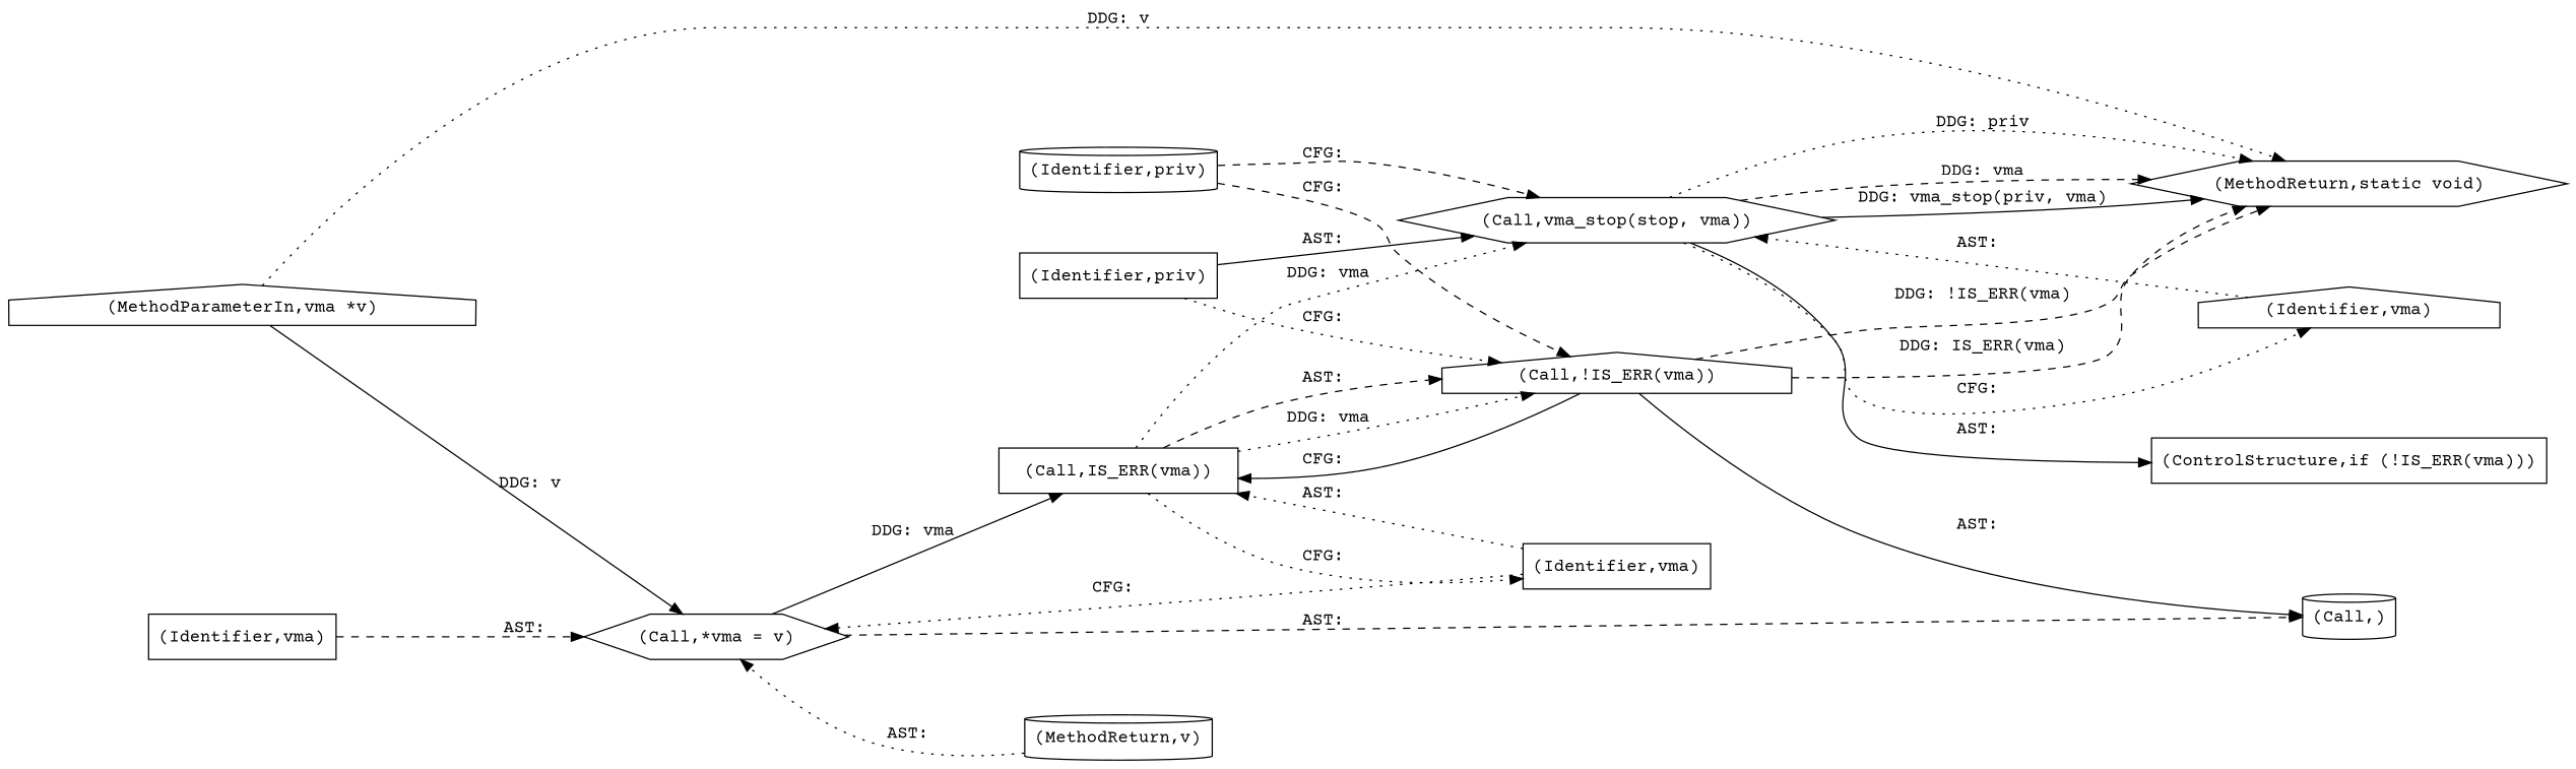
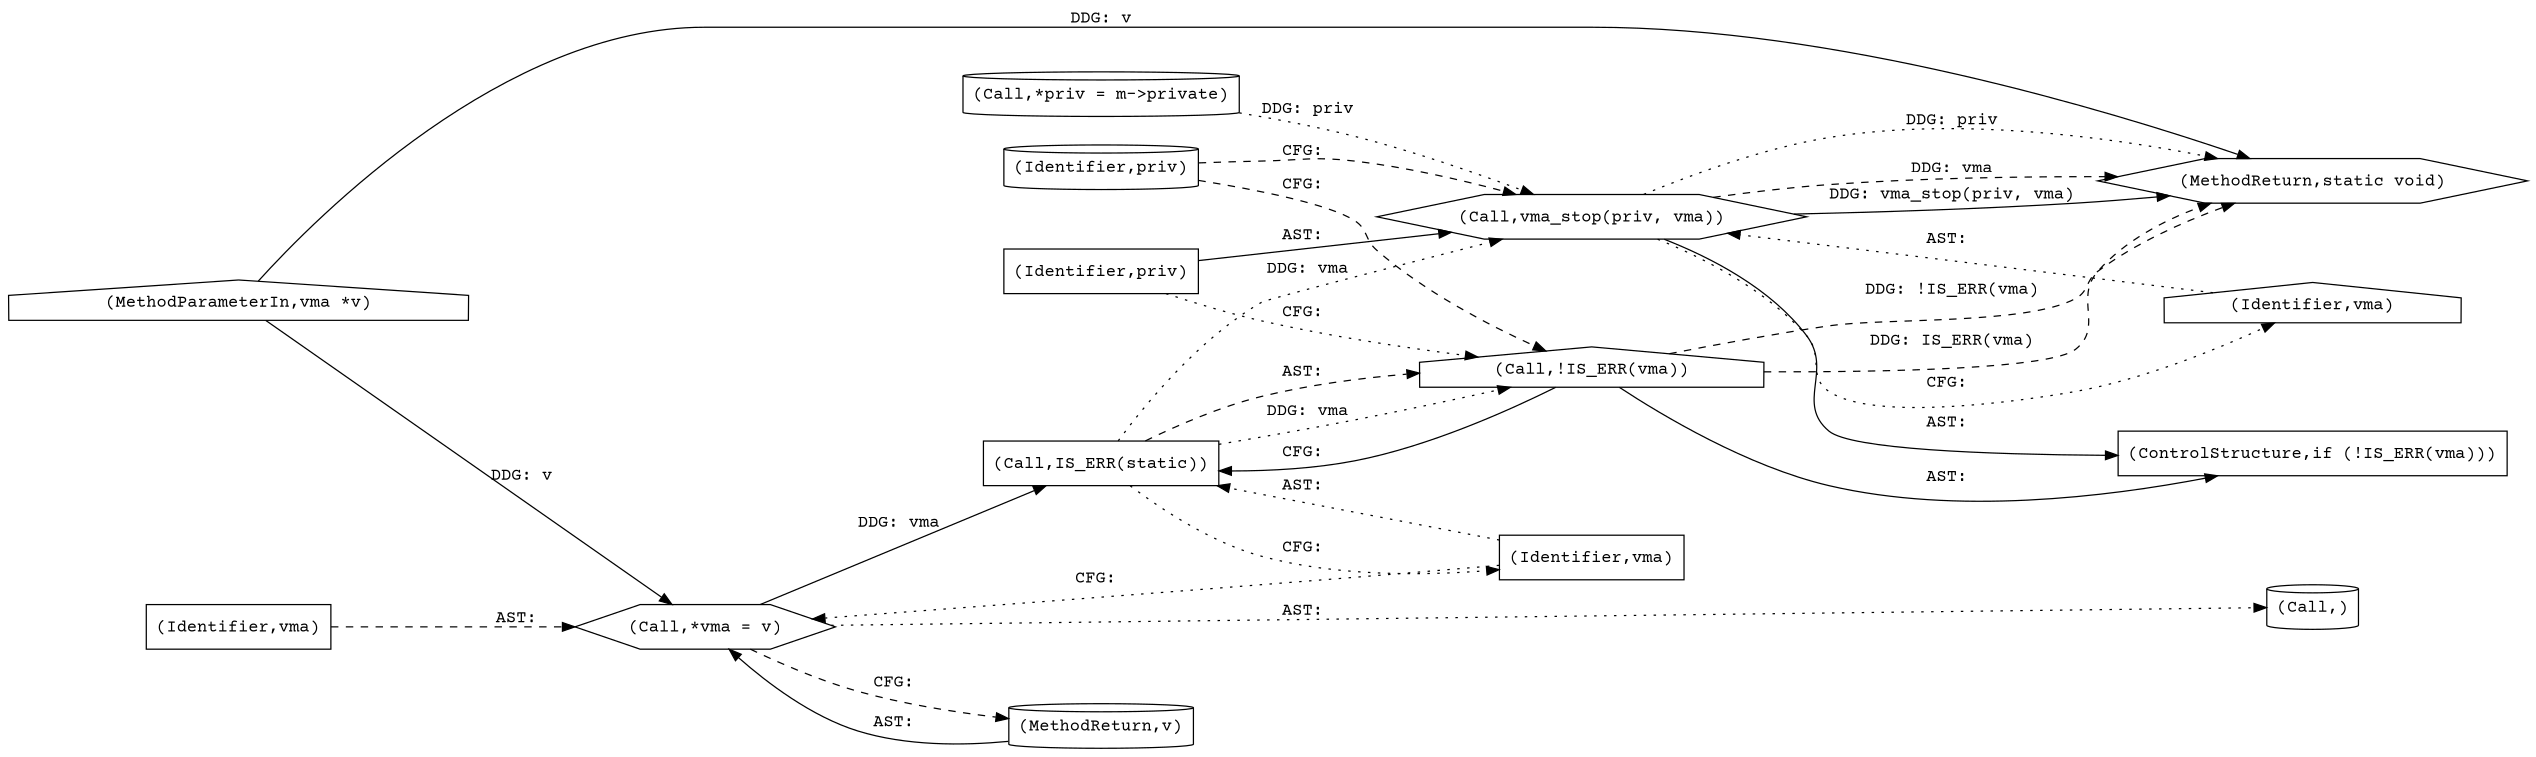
  digraph {
    fontname="Courier Prime"
    rankdir=LR
    node [fontname="Courier Prime" shape=box]
    edge [fontname="Courier Prime" style=dotted]
    n1 [label="(Call,*vma = v)" shape=hexagon]
-   n2 [label="(Call,IS_ERR(vma))"]
+   n2 [label="(Call,IS_ERR(static))"]
    n3 [label="(Call,)" shape=cylinder]
    n4 [label="(MethodReturn,v)" shape=cylinder]
    n5 [label="(Call,!IS_ERR(vma))" shape=house]
-   n6 [label="(Call,vma_stop(stop, vma))" shape=hexagon]
+   n6 [label="(Call,vma_stop(priv, vma))" shape=hexagon]
    n7 [label="(Identifier,vma)"]
    n8 [label="(MethodReturn,static void)" shape=hexagon]
    n9 [label="(MethodParameterIn,vma *v)" shape=house]
    n10 [label="(ControlStructure,if (!IS_ERR(vma)))"]
    n11 [label="(Identifier,vma)" shape=house]
    n12 [label="(Identifier,priv)" shape=cylinder]
    n13 [label="(Identifier,vma)"]
    n14 [label="(Identifier,priv)"]
+   n15 [label="(Call,*priv = m->private)" shape=cylinder]
    n1 -> n2 [label="DDG: vma" style=solid]
-   n1 -> n3 [label="AST: " style=dashed]
+   n1 -> n3 [label="AST: "]
+   n1 -> n4 [label="CFG: " style=dashed]
    n2 -> n5 [label="AST: " style=dashed]
    n2 -> n5 [label="DDG: vma"]
    n2 -> n6 [label="DDG: vma"]
    n2 -> n7 [label="CFG: "]
-   n4 -> n1 [label="AST: "]
+   n4 -> n1 [label="AST: " style=solid]
    n5 -> n2 [label="CFG: " style=solid]
    n5 -> n8 [label="DDG: !IS_ERR(vma)" style=dashed]
    n5 -> n8 [label="DDG: IS_ERR(vma)" style=dashed]
-   n5 -> n3 [label="AST: " style=solid]
+   n5 -> n10 [label="AST: " style=solid]
    n6 -> n8 [label="DDG: vma_stop(priv, vma)" style=solid]
    n6 -> n8 [label="DDG: priv"]
    n6 -> n8 [label="DDG: vma" style=dashed]
    n6 -> n10 [label="AST: " style=solid]
    n6 -> n11 [label="CFG: "]
    n7 -> n1 [label="CFG: "]
    n7 -> n2 [label="AST: "]
    n9 -> n1 [label="DDG: v" style=solid]
-   n9 -> n8 [label="DDG: v"]
+   n9 -> n8 [label="DDG: v" style=solid]
    n11 -> n6 [label="AST: "]
    n12 -> n5 [label="CFG: " style=dashed]
    n12 -> n6 [label="CFG: " style=dashed]
    n13 -> n1 [label="AST: " style=dashed]
    n14 -> n5 [label="CFG: "]
    n14 -> n6 [label="AST: " style=solid]
+   n15 -> n6 [label="DDG: priv"]
  }
